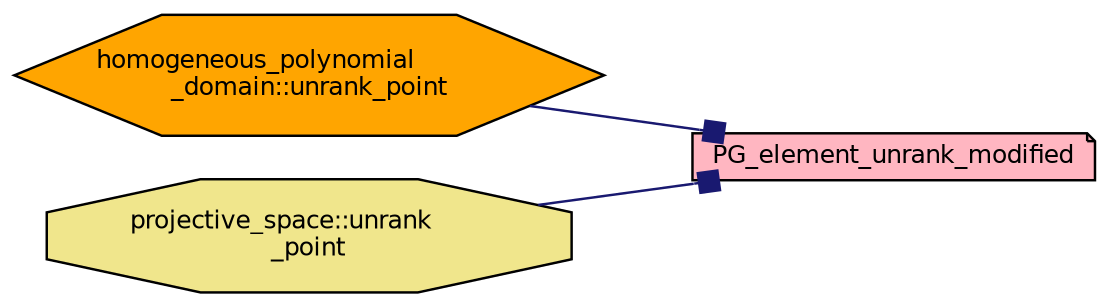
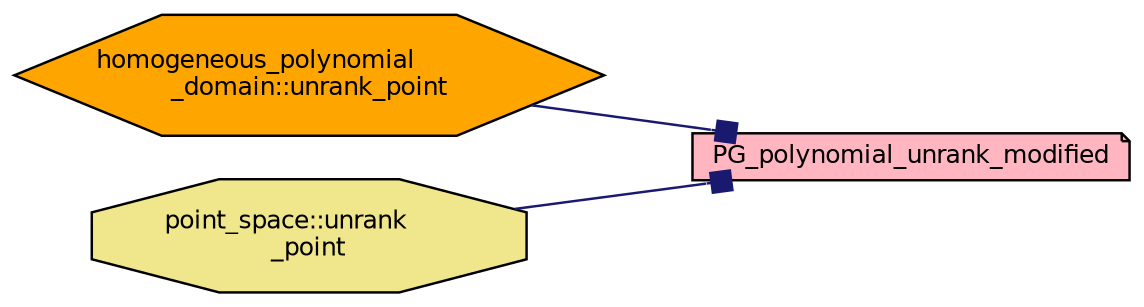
  digraph {
    rankdir=LR
    node [color=black fontname=Helvetica fontsize=10 style=filled]
    edge [arrowhead=box color=midnightblue fontname=Helvetica fontsize=10 labelfontname=Helvetica labelfontsize=10 style=solid]
    n1 [fillcolor=orange fontcolor=black height=0.2 label="homogeneous_polynomial\l_domain::unrank_point" shape=hexagon width=0.4]
-   n2 [fillcolor=lightpink height=0.2 label=PG_element_unrank_modified shape=note width=0.4]
-   n3 [fillcolor=khaki height=0.2 label="projective_space::unrank\l_point" shape=octagon width=0.4]
+   n2 [fillcolor=lightpink height=0.2 label=PG_polynomial_unrank_modified shape=note width=0.4]
+   n3 [fillcolor=khaki height=0.2 label="point_space::unrank\l_point" shape=octagon width=0.4]
    n1 -> n2
    n3 -> n2
  }
